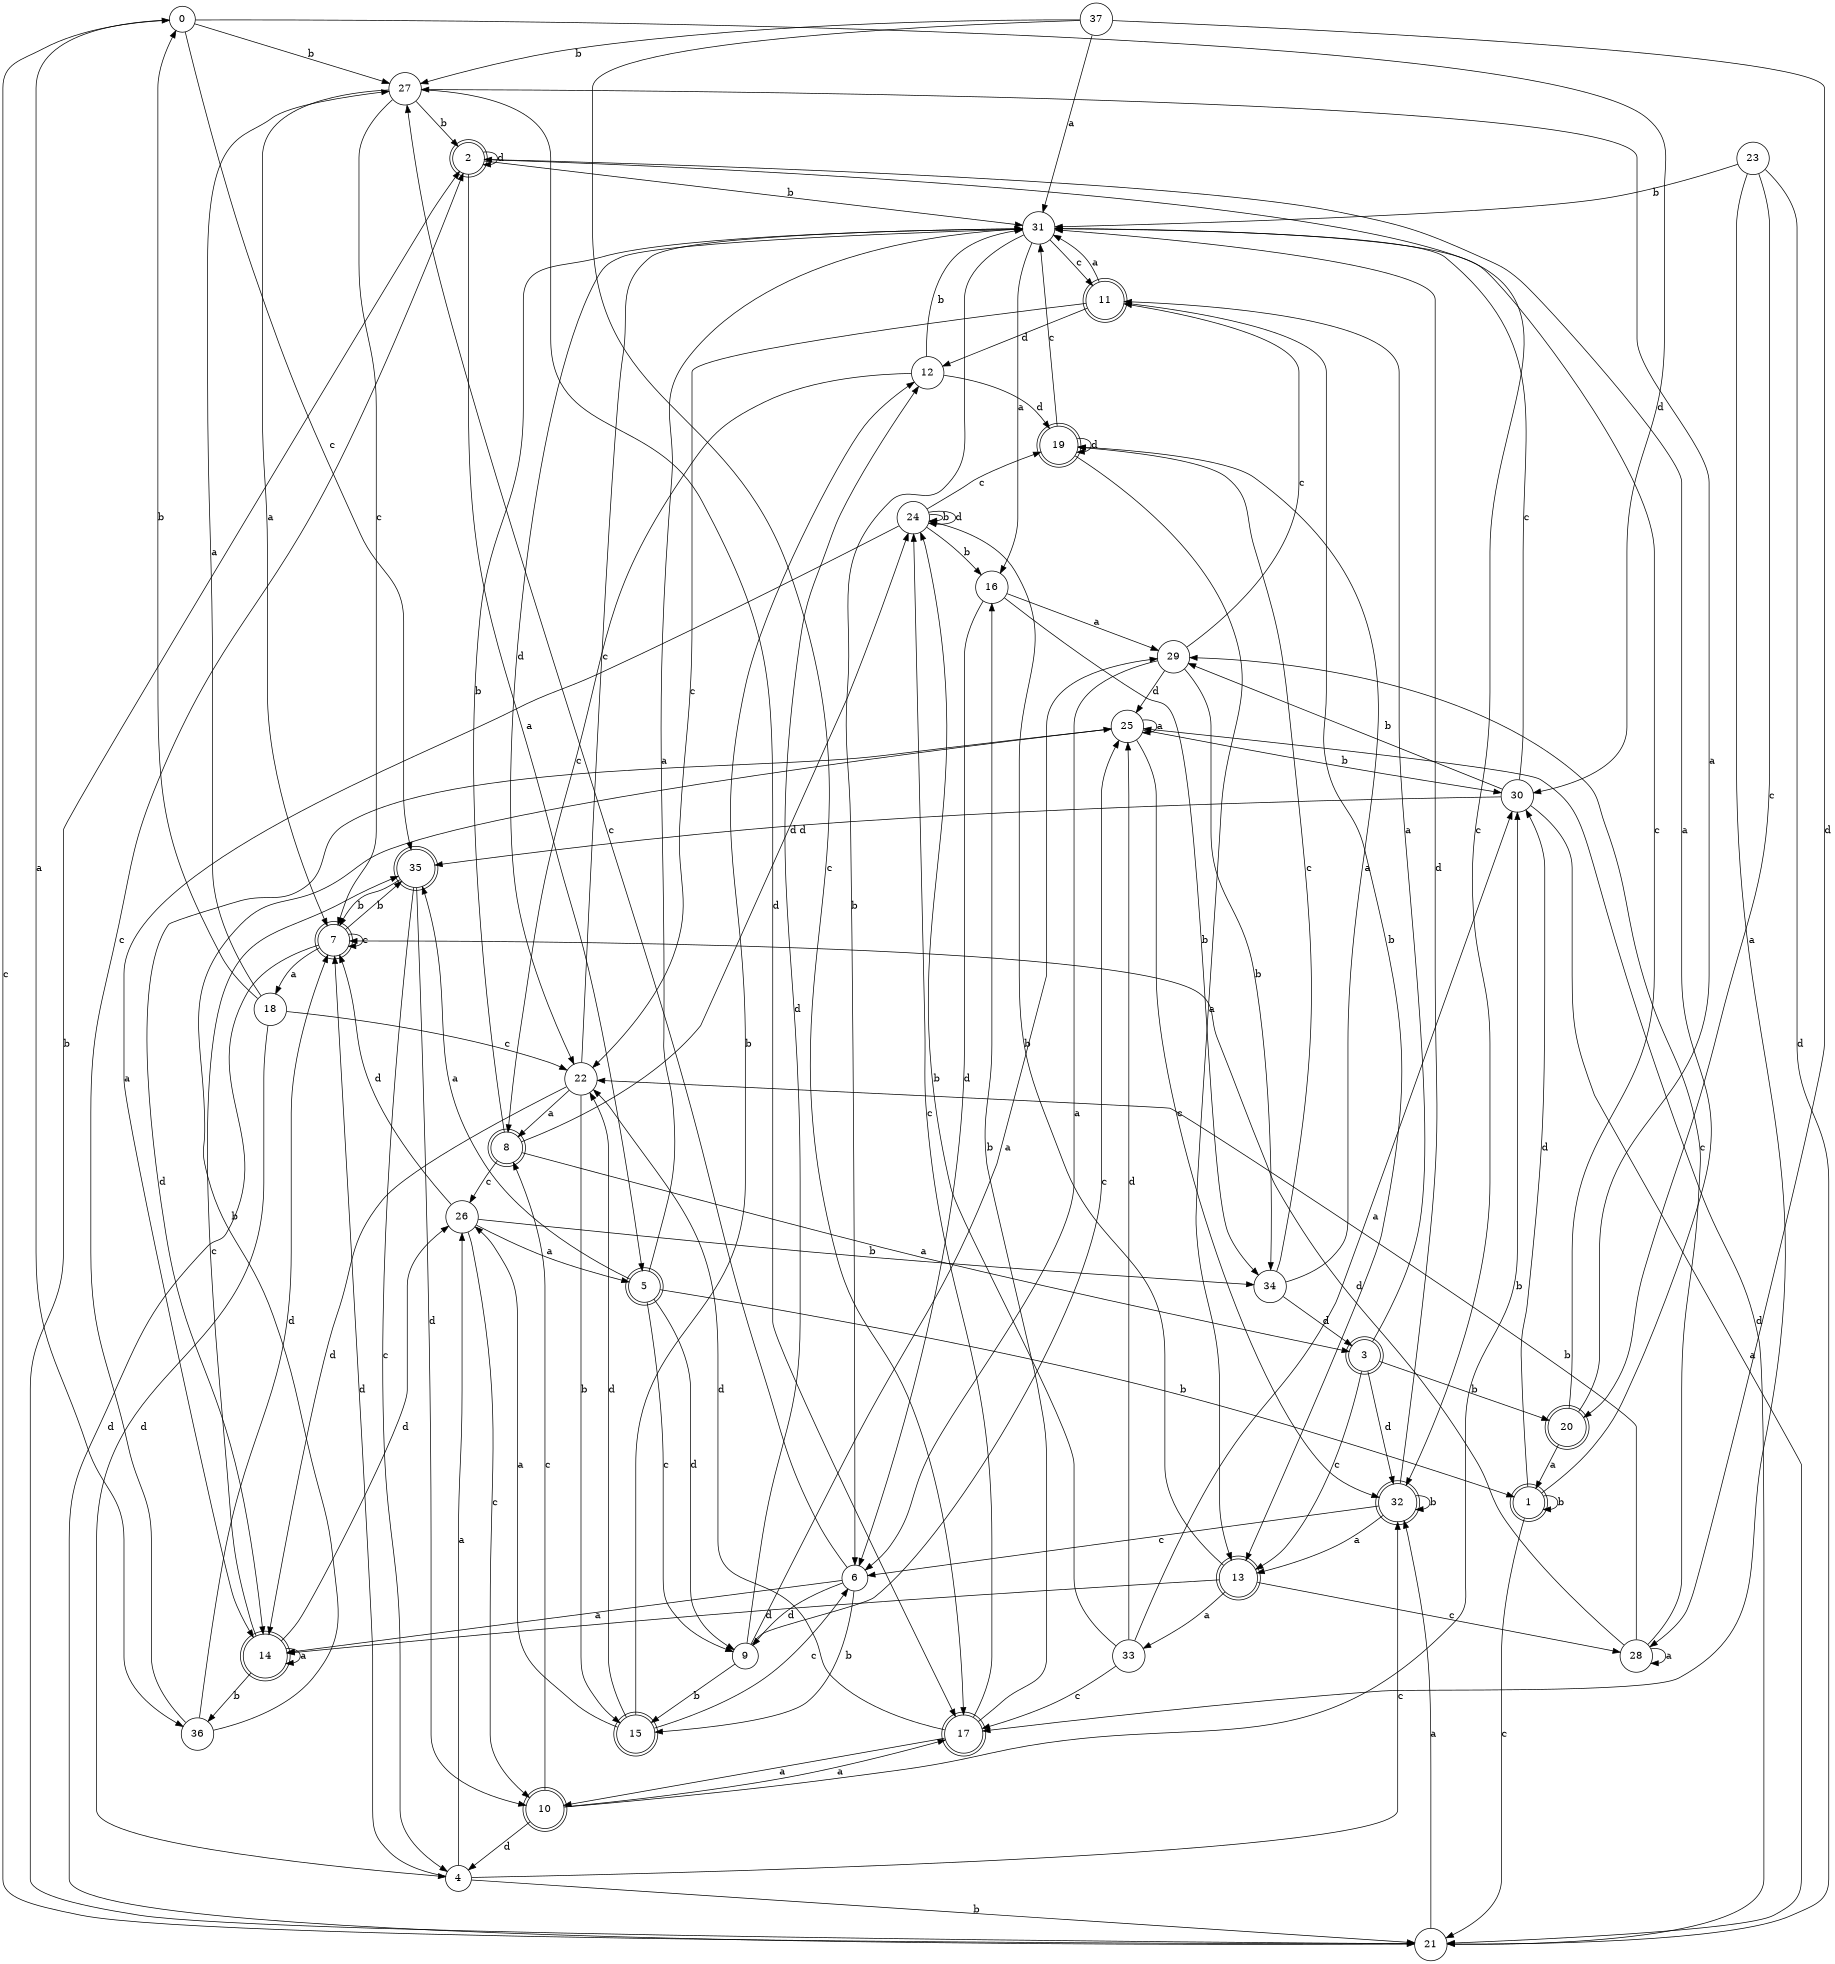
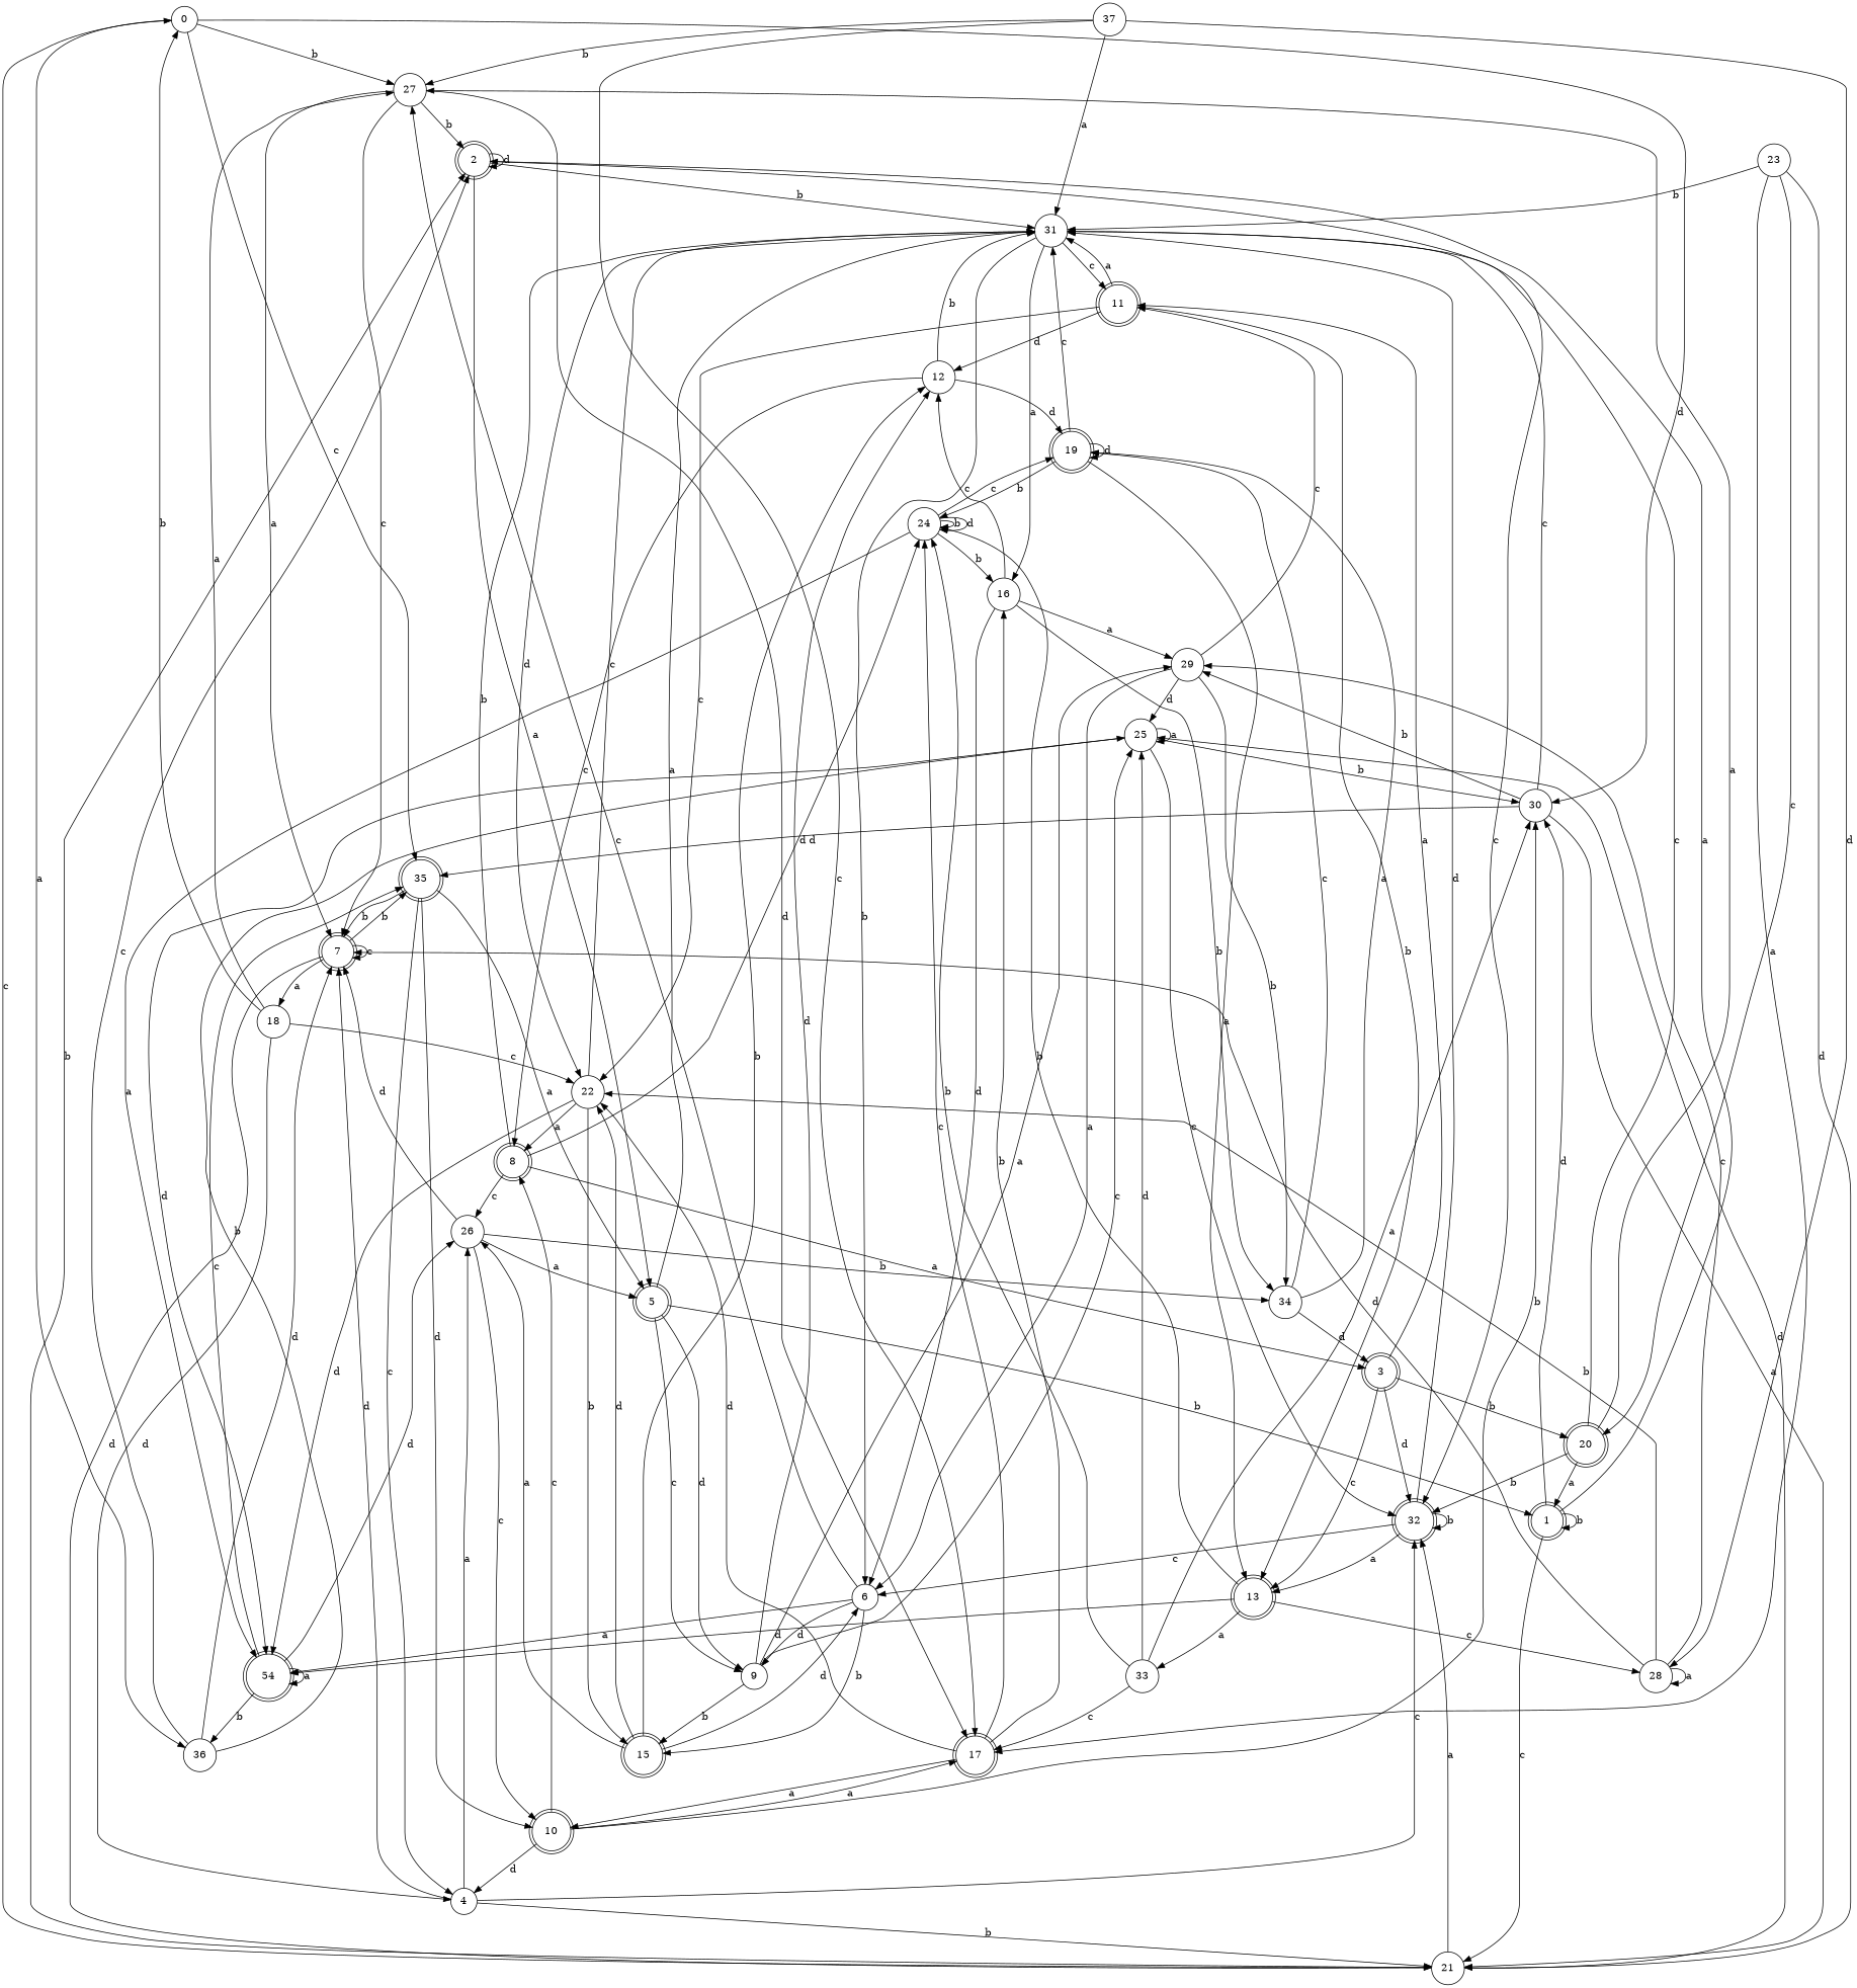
  digraph {
    rankdir=TB
    node [color=black fillcolor=white shape=circle style=filled]
    n1 [label=0]
    n2 [label=27]
    n3 [label=30]
    n4 [label=35 shape=doublecircle style="rounded,filled"]
    n5 [label=36]
    n6 [label=2 shape=doublecircle style="rounded,filled"]
    n7 [label=7 shape=doublecircle style="rounded,filled"]
    n8 [label=17 shape=doublecircle style="rounded,filled"]
    n9 [label=21]
    n10 [label=31]
    n11 [label=29]
    n12 [label=5 shape=doublecircle style="rounded,filled"]
    n13 [label=4]
    n14 [label=10 shape=doublecircle style="rounded,filled"]
    n15 [label=25]
    n16 [label=1 shape=doublecircle style="rounded,filled"]
    n17 [label=32 shape=doublecircle style="rounded,filled"]
    n18 [label=9]
    n19 [label=11 shape=doublecircle style="rounded,filled"]
    n20 [label=6]
    n21 [label=22]
    n22 [label=16]
    n23 [label=13 shape=doublecircle style="rounded,filled"]
    n24 [label=3 shape=doublecircle style="rounded,filled"]
    n25 [label=20 shape=doublecircle style="rounded,filled"]
    n26 [label=12]
-   n27 [label=14 shape=doublecircle style="rounded,filled"]
+   n27 [label=54 shape=doublecircle style="rounded,filled"]
    n28 [label=24]
    n29 [label=28]
    n30 [label=33]
    n31 [label=26]
    n32 [label=18]
    n33 [label=34]
    n34 [label=15 shape=doublecircle style="rounded,filled"]
    n35 [label=8 shape=doublecircle style="rounded,filled"]
    n36 [label=19 shape=doublecircle style="rounded,filled"]
    n37 [label=37]
    n38 [label=23]
    n1 -> n2 [label=b]
    n1 -> n3 [label=d]
    n1 -> n4 [label=c]
    n1 -> n5 [label=a]
    n2 -> n6 [label=b]
    n2 -> n7 [label=a]
    n2 -> n7 [label=c]
    n2 -> n8 [label=d]
    n3 -> n4 [label=d]
    n3 -> n9 [label=a]
    n3 -> n10 [label=c]
    n3 -> n11 [label=b]
    n4 -> n7 [label=b]
-   n12 -> n4 [label=a]
+   n4 -> n12 [label=a]
    n4 -> n13 [label=c]
    n4 -> n14 [label=d]
    n5 -> n6 [label=c]
    n5 -> n7 [label=d]
    n5 -> n15 [label=b]
    n6 -> n6 [label=d]
    n6 -> n10 [label=b]
    n6 -> n12 [label=a]
    n6 -> n17 [label=c]
    n7 -> n4 [label=b]
    n7 -> n7 [label=c]
    n7 -> n9 [label=d]
    n7 -> n32 [label=a]
    n8 -> n14 [label=a]
    n8 -> n21 [label=d]
    n8 -> n22 [label=b]
    n8 -> n28 [label=c]
    n9 -> n1 [label=c]
    n9 -> n6 [label=b]
    n9 -> n15 [label=d]
    n9 -> n17 [label=a]
    n10 -> n19 [label=c]
    n10 -> n20 [label=b]
    n10 -> n21 [label=d]
    n10 -> n22 [label=a]
    n11 -> n15 [label=d]
    n11 -> n19 [label=c]
    n11 -> n20 [label=a]
    n11 -> n33 [label=b]
    n12 -> n10 [label=a]
    n12 -> n16 [label=b]
    n12 -> n18 [label=c]
    n12 -> n18 [label=d]
    n13 -> n7 [label=d]
    n13 -> n9 [label=b]
    n13 -> n17 [label=c]
    n13 -> n31 [label=a]
    n14 -> n3 [label=b]
    n14 -> n8 [label=a]
    n14 -> n13 [label=d]
    n14 -> n35 [label=c]
    n15 -> n3 [label=b]
    n15 -> n15 [label=a]
    n15 -> n17 [label=c]
    n15 -> n27 [label=d]
    n16 -> n3 [label=d]
    n16 -> n6 [label=a]
    n16 -> n9 [label=c]
    n16 -> n16 [label=b]
    n17 -> n10 [label=d]
    n17 -> n17 [label=b]
    n17 -> n20 [label=c]
    n17 -> n23 [label=a]
    n18 -> n11 [label=a]
    n18 -> n15 [label=c]
    n18 -> n26 [label=d]
    n18 -> n34 [label=b]
    n19 -> n10 [label=a]
    n19 -> n21 [label=c]
    n19 -> n23 [label=b]
    n19 -> n26 [label=d]
    n20 -> n2 [label=c]
    n20 -> n18 [label=d]
    n20 -> n27 [label=a]
    n20 -> n34 [label=b]
    n21 -> n10 [label=c]
    n21 -> n27 [label=d]
    n21 -> n34 [label=b]
    n21 -> n35 [label=a]
    n22 -> n11 [label=a]
    n22 -> n20 [label=d]
+   n22 -> n26 [label=c]
    n22 -> n33 [label=b]
    n23 -> n27 [label=d]
    n23 -> n28 [label=b]
    n23 -> n29 [label=c]
    n23 -> n30 [label=a]
    n24 -> n17 [label=d]
    n24 -> n19 [label=a]
    n24 -> n23 [label=c]
    n24 -> n25 [label=b]
    n25 -> n2 [label=a]
    n25 -> n10 [label=c]
    n25 -> n16 [label=a]
+   n25 -> n17 [label=b]
    n26 -> n10 [label=b]
    n26 -> n35 [label=c]
    n26 -> n36 [label=d]
    n27 -> n4 [label=c]
    n27 -> n5 [label=b]
    n27 -> n27 [label=a]
    n27 -> n31 [label=d]
    n28 -> n22 [label=b]
    n28 -> n27 [label=a]
    n28 -> n28 [label=b]
    n28 -> n28 [label=d]
    n28 -> n36 [label=c]
    n29 -> n7 [label=d]
    n29 -> n11 [label=c]
    n29 -> n21 [label=b]
    n29 -> n29 [label=a]
    n30 -> n3 [label=a]
    n30 -> n8 [label=c]
    n30 -> n15 [label=d]
    n30 -> n28 [label=b]
    n31 -> n7 [label=d]
    n31 -> n12 [label=a]
    n31 -> n14 [label=c]
    n31 -> n33 [label=b]
    n32 -> n1 [label=b]
    n32 -> n2 [label=a]
    n32 -> n13 [label=d]
    n32 -> n21 [label=c]
    n33 -> n24 [label=d]
    n33 -> n36 [label=a]
    n33 -> n36 [label=c]
-   n34 -> n20 [label=c]
+   n34 -> n20 [label=d]
    n34 -> n21 [label=d]
    n34 -> n26 [label=b]
    n34 -> n31 [label=a]
    n35 -> n10 [label=b]
    n35 -> n24 [label=a]
    n35 -> n28 [label=d]
    n35 -> n31 [label=c]
    n36 -> n10 [label=c]
    n36 -> n23 [label=a]
+   n36 -> n28 [label=b]
    n36 -> n36 [label=d]
    n37 -> n2 [label=b]
    n37 -> n8 [label=c]
    n37 -> n10 [label=a]
    n37 -> n29 [label=d]
    n38 -> n8 [label=a]
    n38 -> n9 [label=d]
    n38 -> n10 [label=b]
    n38 -> n25 [label=c]
  }
